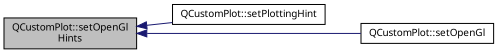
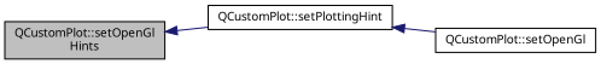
  digraph {
    fontname="Noto Sans"
    rankdir=LR
    node [color=black fillcolor=white fontname="Noto Sans" fontsize=10 shape=record style=filled]
    edge [color=midnightblue dir=back fontname="Noto Sans" fontsize=10 labelfontname=Helvetica labelfontsize=10 style=solid]
    n1 [fillcolor=grey75 fontcolor=black height=0.2 label="QCustomPlot::setOpenGl\lHints" width=0.4]
    n2 [height=0.2 label="QCustomPlot::setPlottingHint" width=0.4]
    n3 [height=0.2 label="QCustomPlot::setOpenGl" width=0.4]
    n1 -> n2
-   n1 -> n3
+   n2 -> n3
  }
